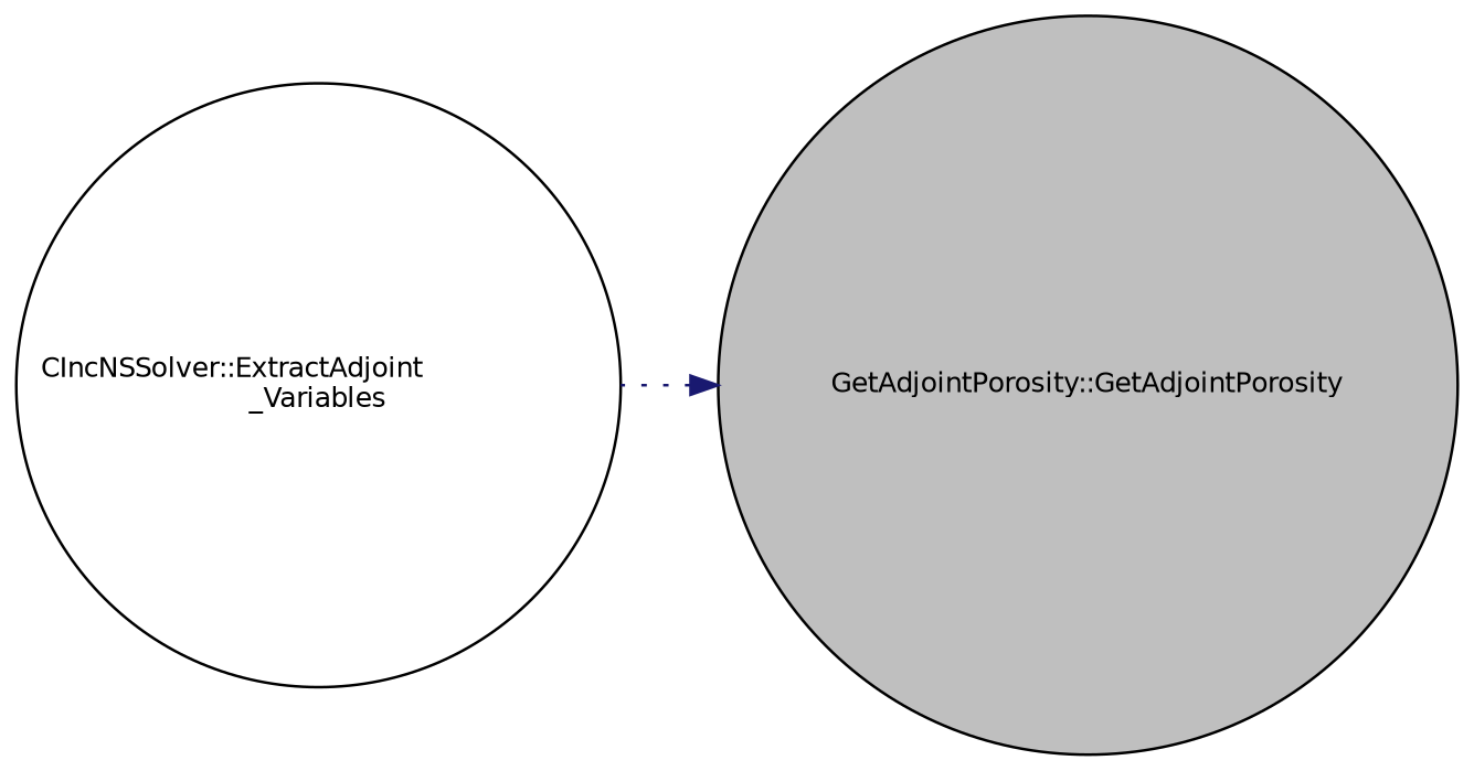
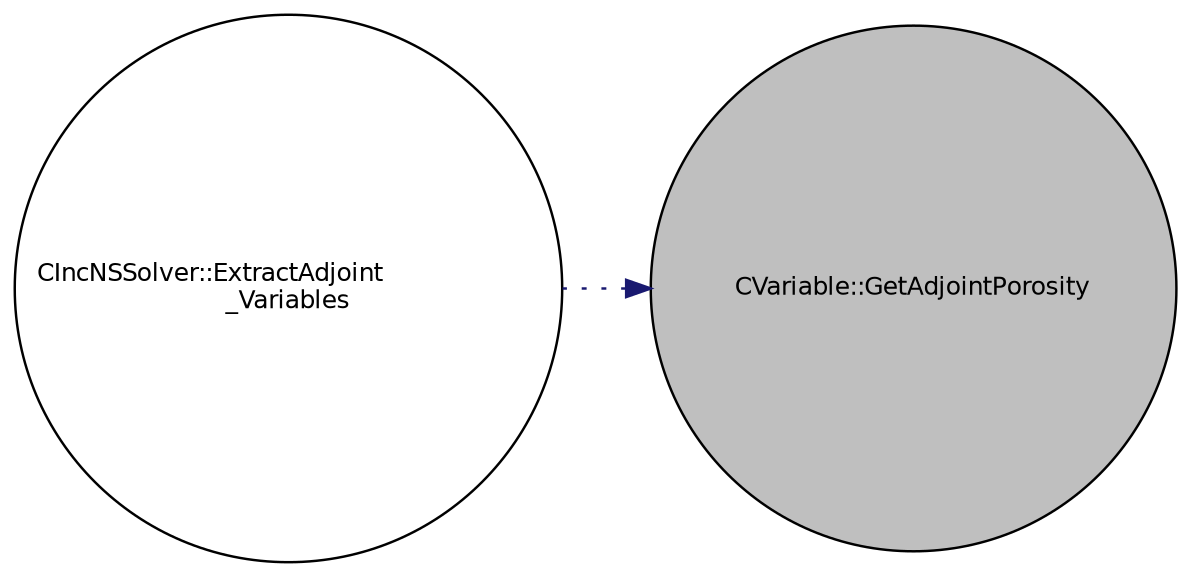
  digraph {
    rankdir=RL
    node [color=black fontname=Helvetica fontsize=10 shape=circle style=filled]
-   n1 [fillcolor=grey75 fontcolor=black height=0.2 label="GetAdjointPorosity::GetAdjointPorosity" width=0.4]
+   n1 [fillcolor=grey75 fontcolor=black height=0.2 label="CVariable::GetAdjointPorosity" width=0.4]
    n2 [fillcolor=white height=0.2 label="CIncNSSolver::ExtractAdjoint\l_Variables" width=0.4]
    n1 -> n2 [color=midnightblue dir=back fontname=Helvetica fontsize=10 labelfontname=Helvetica labelfontsize=10 style=dotted]
  }
